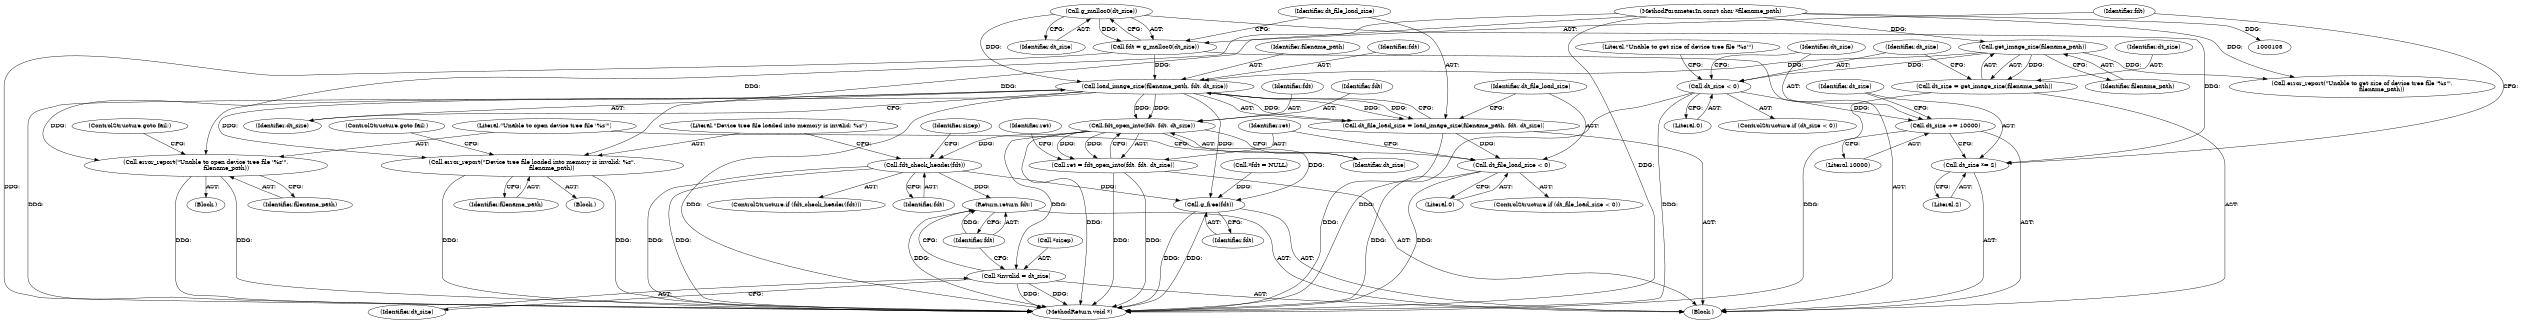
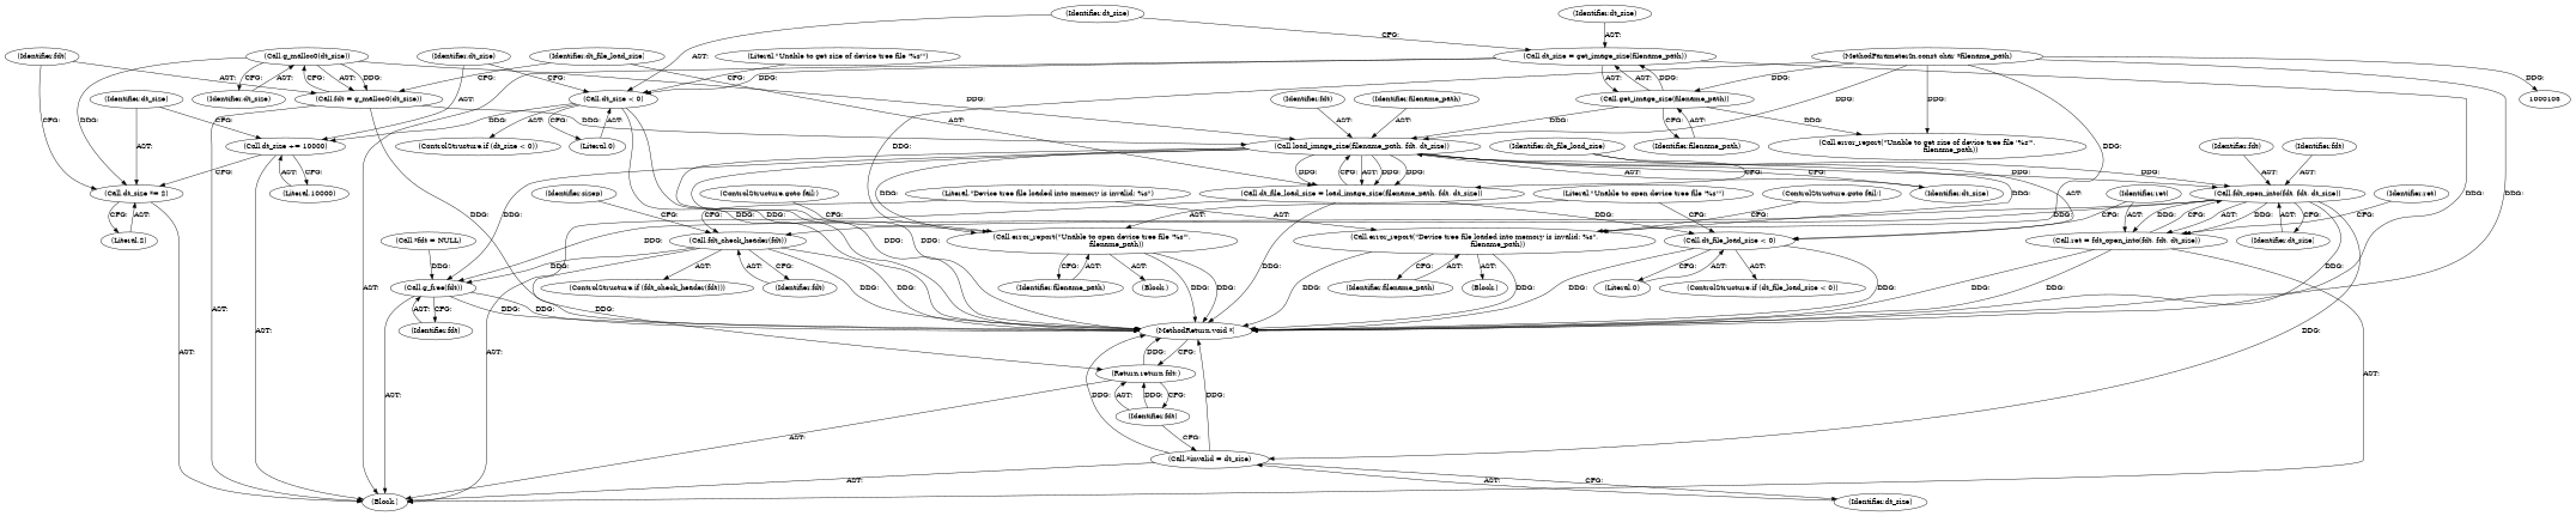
  digraph {
    n1 [label="(Call,g_malloc0(dt_size))"]
    n2 [label="(Call,fdt = g_malloc0(dt_size))"]
    n3 [label="(Call,load_image_size(filename_path, fdt, dt_size))"]
    n4 [label="(Identifier,dt_size)"]
    n5 [label="(Call,dt_size *= 2)"]
    n6 [label="(Block,)"]
    n7 [label="(MethodReturn,void *)"]
    n8 [label="(Call,error_report(\"Unable to open device tree file '%s'\",\n                      filename_path))"]
    n9 [label="(Call,error_report(\"Device tree file loaded into memory is invalid: %s\",\n                     filename_path))"]
    n10 [label="(Call,dt_file_load_size = load_image_size(filename_path, fdt, dt_size))"]
    n11 [label="(Call,fdt_open_into(fdt, fdt, dt_size))"]
    n12 [label="(Call,g_free(fdt))"]
    n13 [label="(Identifier,dt_size)"]
    n14 [label="(Literal,2)"]
    n15 [label="(Call,dt_size += 10000)"]
    n16 [label="(Literal,10000)"]
    n17 [label="(Call,dt_size < 0)"]
    n18 [label="(ControlStructure,if (dt_size < 0))"]
    n19 [label="(Literal,0)"]
    n20 [label="(Return,return fdt;)"]
    n21 [label="(Call,dt_size = get_image_size(filename_path))"]
    n22 [label="(Call,get_image_size(filename_path))"]
    n23 [label="(Call,error_report(\"Unable to get size of device tree file '%s'\",\n                     filename_path))"]
    n24 [label="(Identifier,filename_path)"]
    n25 [label="(MethodParameterIn,const char *filename_path)"]
    1000103
    n27 [label="(Identifier,filename_path)"]
    n28 [label="(Block,)"]
    n29 [label="(Identifier,filename_path)"]
    n30 [label="(Block,)"]
    n31 [label="(Call,dt_file_load_size < 0)"]
    n32 [label="(Call,ret = fdt_open_into(fdt, fdt, dt_size))"]
    n33 [label="(Call,fdt_check_header(fdt))"]
    n34 [label="(Call,*invalid = dt_size)"]
    n35 [label="(Identifier,dt_size)"]
    n36 [label="(Identifier,fdt)"]
    n37 [label="(Literal,0)"]
    n38 [label="(ControlStructure,if (dt_file_load_size < 0))"]
    n39 [label="(ControlStructure,if (fdt_check_header(fdt)))"]
    n40 [label="(Identifier,fdt)"]
    n41 [label="(Identifier,dt_size)"]
    n42 [label="(Identifier,fdt)"]
    n43 [label="(Identifier,ret)"]
    n44 [label="(ControlStructure,goto fail;)"]
    n45 [label="(Identifier,dt_file_load_size)"]
    n46 [label="(Identifier,fdt)"]
    n47 [label="(Identifier,dt_size)"]
    n48 [label="(Literal,\"Unable to open device tree file '%s'\")"]
    n49 [label="(Identifier,ret)"]
    n50 [label="(ControlStructure,goto fail;)"]
    n51 [label="(Literal,\"Device tree file loaded into memory is invalid: %s\")"]
    n52 [label="(Identifier,dt_size)"]
-   n53 [label="(Call,*sizep)"]
    n54 [label="(Identifier,fdt)"]
    n55 [label="(Call,*fdt = NULL)"]
    n56 [label="(Identifier,fdt)"]
    n57 [label="(Identifier,dt_file_load_size)"]
    n58 [label="(Literal,\"Unable to get size of device tree file '%s'\")"]
    n59 [label="(Identifier,sizep)"]
    n60 [label="(Identifier,dt_size)"]
    n61 [label="(Identifier,fdt)"]
    n62 [label="(Identifier,dt_size)"]
    n63 [label="(Identifier,filename_path)"]
    n1 -> n2 [label="AST: "]
    n1 -> n2 [label="DDG: "]
    n1 -> n3 [label="DDG: "]
    n1 -> n4 [label="CFG: "]
    n1 -> n5 [label="DDG: "]
    n2 -> n1 [label="CFG: "]
    n2 -> n3 [label="DDG: "]
    n2 -> n6 [label="AST: "]
    n2 -> n7 [label="DDG: "]
    n3 -> n7 [label="DDG: "]
    n3 -> n7 [label="DDG: "]
    n3 -> n8 [label="DDG: "]
    n3 -> n9 [label="DDG: "]
    n3 -> n10 [label="AST: "]
    n3 -> n10 [label="DDG: "]
    n3 -> n10 [label="DDG: "]
    n3 -> n10 [label="DDG: "]
    n3 -> n11 [label="DDG: "]
    n3 -> n11 [label="DDG: "]
    n3 -> n12 [label="DDG: "]
    n3 -> n13 [label="CFG: "]
    n4 -> n1 [label="AST: "]
    n5 -> n6 [label="AST: "]
    n5 -> n14 [label="CFG: "]
-   n34 -> n20 [label="CFG: "]
+   n7 -> n20 [label="CFG: "]
    n8 -> n7 [label="DDG: "]
    n8 -> n7 [label="DDG: "]
    n8 -> n27 [label="CFG: "]
    n8 -> n28 [label="AST: "]
    n9 -> n7 [label="DDG: "]
    n9 -> n7 [label="DDG: "]
    n9 -> n29 [label="CFG: "]
    n9 -> n30 [label="AST: "]
    n10 -> n3 [label="CFG: "]
    n10 -> n6 [label="AST: "]
    n10 -> n7 [label="DDG: "]
    n10 -> n31 [label="DDG: "]
    n11 -> n7 [label="DDG: "]
    n11 -> n12 [label="DDG: "]
    n11 -> n32 [label="AST: "]
    n11 -> n32 [label="DDG: "]
    n11 -> n32 [label="DDG: "]
    n11 -> n33 [label="DDG: "]
    n11 -> n34 [label="DDG: "]
    n11 -> n35 [label="CFG: "]
    n12 -> n6 [label="AST: "]
    n12 -> n7 [label="DDG: "]
    n12 -> n7 [label="DDG: "]
    n12 -> n36 [label="CFG: "]
    n13 -> n3 [label="AST: "]
    n14 -> n5 [label="AST: "]
    n15 -> n5 [label="CFG: "]
    n15 -> n6 [label="AST: "]
    n15 -> n16 [label="CFG: "]
    n16 -> n15 [label="AST: "]
    n17 -> n7 [label="DDG: "]
    n17 -> n7 [label="DDG: "]
    n17 -> n15 [label="DDG: "]
    n17 -> n18 [label="AST: "]
    n17 -> n19 [label="CFG: "]
    n19 -> n17 [label="AST: "]
    n20 -> n6 [label="AST: "]
    n20 -> n7 [label="DDG: "]
    n20 -> n42 [label="CFG: "]
    n21 -> n6 [label="AST: "]
    n21 -> n7 [label="DDG: "]
-   n22 -> n17 [label="DDG: "]
+   n21 -> n17 [label="DDG: "]
    n21 -> n22 [label="AST: "]
    n22 -> n3 [label="DDG: "]
    n22 -> n21 [label="AST: "]
    n22 -> n21 [label="DDG: "]
    n22 -> n23 [label="DDG: "]
    n22 -> n24 [label="CFG: "]
    n24 -> n22 [label="AST: "]
+   n25 -> n3 [label="DDG: "]
    n25 -> n7 [label="DDG: "]
    n25 -> n8 [label="DDG: "]
    n25 -> n9 [label="DDG: "]
    n25 -> n22 [label="DDG: "]
    n25 -> n23 [label="DDG: "]
    n25 -> 1000103 [label="DDG: "]
    n27 -> n8 [label="AST: "]
    n29 -> n9 [label="AST: "]
    n31 -> n7 [label="DDG: "]
    n31 -> n7 [label="DDG: "]
    n31 -> n37 [label="CFG: "]
    n31 -> n38 [label="AST: "]
    n32 -> n6 [label="AST: "]
    n32 -> n7 [label="DDG: "]
    n32 -> n7 [label="DDG: "]
    n32 -> n11 [label="CFG: "]
    n33 -> n7 [label="DDG: "]
    n33 -> n7 [label="DDG: "]
    n33 -> n12 [label="DDG: "]
    n33 -> n20 [label="DDG: "]
    n33 -> n39 [label="AST: "]
    n33 -> n40 [label="CFG: "]
    n34 -> n6 [label="AST: "]
    n34 -> n7 [label="DDG: "]
    n34 -> n7 [label="DDG: "]
    n34 -> n41 [label="CFG: "]
    n35 -> n11 [label="AST: "]
    n36 -> n12 [label="AST: "]
    n37 -> n31 [label="AST: "]
    n40 -> n33 [label="AST: "]
    n41 -> n34 [label="AST: "]
    n42 -> n20 [label="AST: "]
    n42 -> n20 [label="DDG: "]
    n42 -> n34 [label="CFG: "]
    n43 -> n31 [label="CFG: "]
    n43 -> n32 [label="AST: "]
    n44 -> n9 [label="CFG: "]
    n45 -> n2 [label="CFG: "]
    n45 -> n10 [label="AST: "]
    n46 -> n2 [label="AST: "]
    n46 -> n5 [label="CFG: "]
    n47 -> n21 [label="AST: "]
    n48 -> n8 [label="AST: "]
    n48 -> n31 [label="CFG: "]
    n49 -> n32 [label="CFG: "]
    n50 -> n8 [label="CFG: "]
    n51 -> n9 [label="AST: "]
    n51 -> n33 [label="CFG: "]
    n52 -> n5 [label="AST: "]
    n52 -> n15 [label="CFG: "]
-   n53 -> n34 [label="AST: "]
    n54 -> n11 [label="AST: "]
    n55 -> n12 [label="DDG: "]
    n56 -> n3 [label="AST: "]
    n57 -> n10 [label="CFG: "]
    n57 -> n31 [label="AST: "]
    n58 -> n17 [label="CFG: "]
    n59 -> n33 [label="CFG: "]
    n60 -> n15 [label="AST: "]
    n60 -> n17 [label="CFG: "]
    n61 -> n11 [label="AST: "]
    n62 -> n17 [label="AST: "]
    n62 -> n21 [label="CFG: "]
    n63 -> n3 [label="AST: "]
  }
